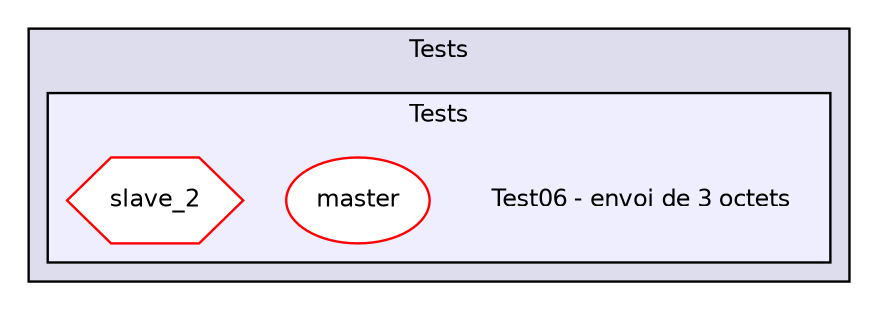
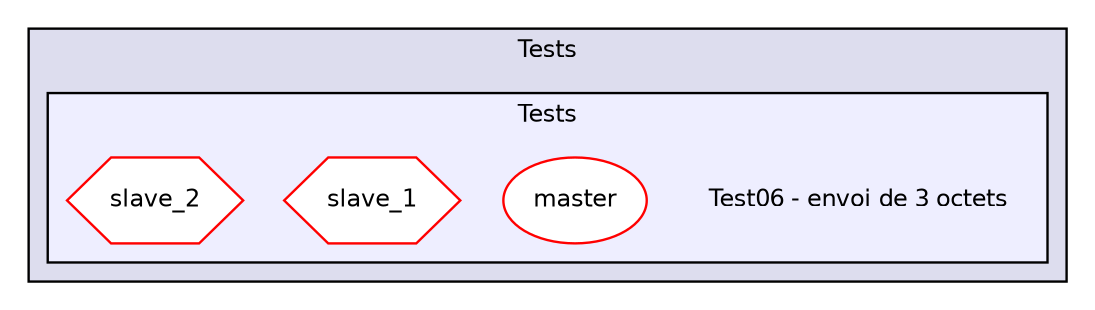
  digraph {
    compound=true
    node [fontname=Helvetica fontsize=10 shape=hexagon color=red fillcolor=white style=filled]
    n1 [label="Test06 - envoi de 3 octets" shape=plaintext color="" fillcolor="" style=""]
    n2 [label=master shape=ellipse]
+   n3 [label=slave_1]
    n4 [label=slave_2]
    subgraph cluster_1 {
      bgcolor="#ddddee"
      fontname=Helvetica
      fontsize=10
      label=Tests
      pencolor=black
      subgraph cluster_2 {
        bgcolor="#eeeeff"
        fontname=Helvetica
        fontsize=10
        pencolor=black
        n1
        n2
+       n3
        n4
      }
    }
  }
